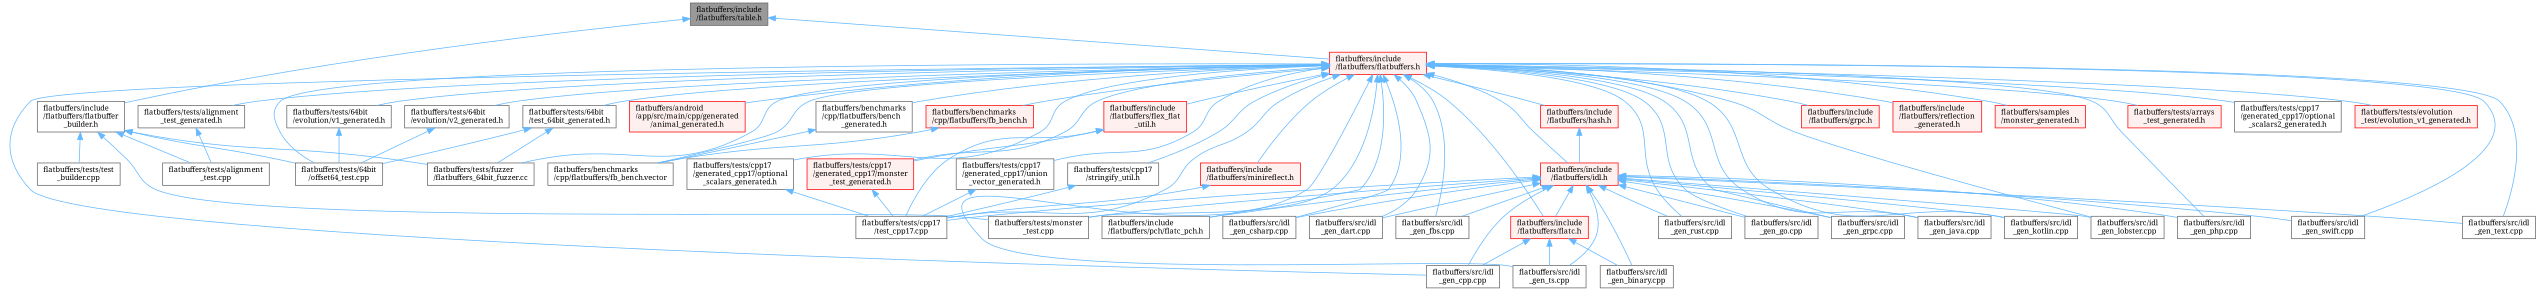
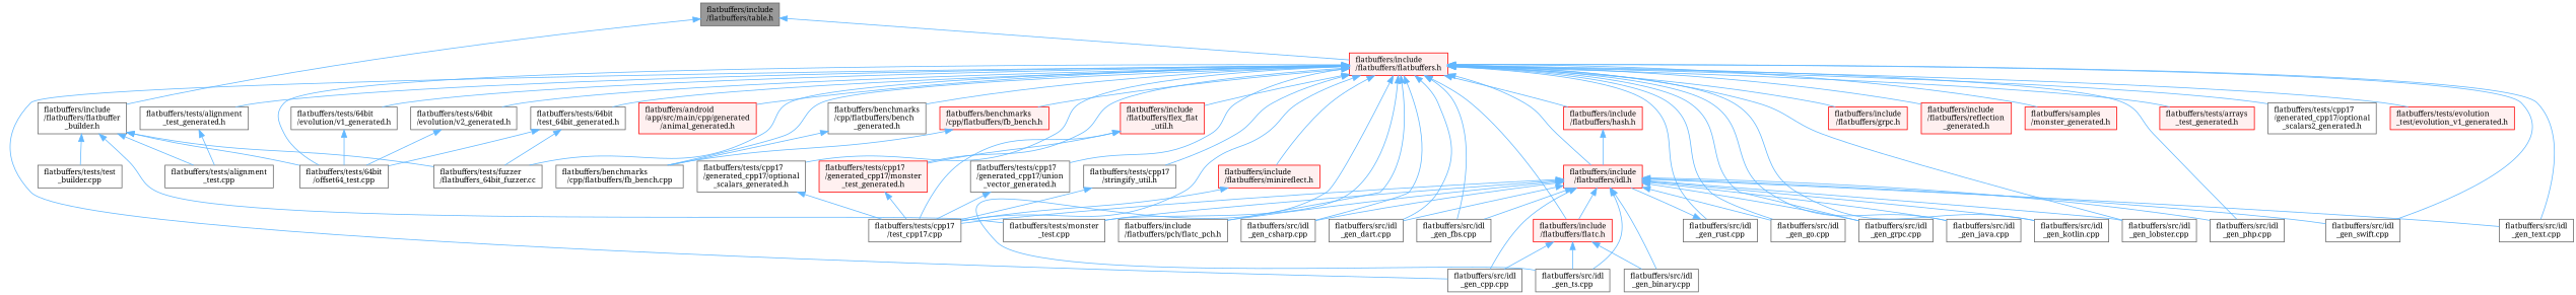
  digraph {
    fontname="Noto Serif"
    node [color=grey40 fillcolor=white fontname="Noto Serif" fontsize=10 shape=box style=filled]
    edge [color=steelblue1 dir=back fontname="Noto Serif" fontsize=10 labelfontname=Helvetica labelfontsize=10 style=solid]
    n1 [color=gray40 fillcolor=grey60 fontcolor=black height=0.2 label="flatbuffers/include\l/flatbuffers/table.h" width=0.4]
    n2 [height=0.2 label="flatbuffers/include\l/flatbuffers/flatbuffer\l_builder.h" width=0.4]
    n3 [color=red fillcolor="#FFF0F0" height=0.2 label="flatbuffers/include\l/flatbuffers/flatbuffers.h" width=0.4]
    n4 [height=0.2 label="flatbuffers/tests/monster\l_test.cpp" width=0.4]
    n5 [height=0.2 label="flatbuffers/tests/64bit\l/offset64_test.cpp" width=0.4]
    n6 [height=0.2 label="flatbuffers/tests/fuzzer\l/flatbuffers_64bit_fuzzer.cc" width=0.4]
    n7 [height=0.2 label="flatbuffers/tests/alignment\l_test.cpp" width=0.4]
    n8 [height=0.2 label="flatbuffers/tests/test\l_builder.cpp" width=0.4]
    n9 [color=red fillcolor="#FFF0F0" height=0.2 label="flatbuffers/android\l/app/src/main/cpp/generated\l/animal_generated.h" width=0.4]
    n10 [height=0.2 label="flatbuffers/benchmarks\l/cpp/flatbuffers/bench\l_generated.h" width=0.4]
-   n11 [height=0.2 label="flatbuffers/benchmarks\l/cpp/flatbuffers/fb_bench.vector" width=0.4]
+   n11 [height=0.2 label="flatbuffers/benchmarks\l/cpp/flatbuffers/fb_bench.cpp" width=0.4]
    n12 [color=red fillcolor="#FFF0F0" height=0.2 label="flatbuffers/benchmarks\l/cpp/flatbuffers/fb_bench.h" width=0.4]
    n13 [color=red fillcolor="#FFF0F0" height=0.2 label="flatbuffers/include\l/flatbuffers/flatc.h" width=0.4]
    n14 [height=0.2 label="flatbuffers/src/idl\l_gen_cpp.cpp" width=0.4]
    n15 [height=0.2 label="flatbuffers/src/idl\l_gen_ts.cpp" width=0.4]
    n16 [color=red fillcolor="#FFF0F0" height=0.2 label="flatbuffers/include\l/flatbuffers/flex_flat\l_util.h" width=0.4]
    n17 [color=red fillcolor="#FFF0F0" height=0.2 label="flatbuffers/tests/cpp17\l/generated_cpp17/monster\l_test_generated.h" width=0.4]
    n18 [height=0.2 label="flatbuffers/tests/cpp17\l/test_cpp17.cpp" width=0.4]
    n19 [color=red fillcolor="#FFF0F0" height=0.2 label="flatbuffers/include\l/flatbuffers/grpc.h" width=0.4]
    n20 [color=red fillcolor="#FFF0F0" height=0.2 label="flatbuffers/include\l/flatbuffers/hash.h" width=0.4]
    n21 [color=red fillcolor="#FFF0F0" height=0.2 label="flatbuffers/include\l/flatbuffers/idl.h" width=0.4]
    n22 [height=0.2 label="flatbuffers/include\l/flatbuffers/pch/flatc_pch.h" width=0.4]
    n23 [height=0.2 label="flatbuffers/src/idl\l_gen_csharp.cpp" width=0.4]
    n24 [height=0.2 label="flatbuffers/src/idl\l_gen_dart.cpp" width=0.4]
    n25 [height=0.2 label="flatbuffers/src/idl\l_gen_fbs.cpp" width=0.4]
    n26 [height=0.2 label="flatbuffers/src/idl\l_gen_go.cpp" width=0.4]
    n27 [height=0.2 label="flatbuffers/src/idl\l_gen_grpc.cpp" width=0.4]
    n28 [height=0.2 label="flatbuffers/src/idl\l_gen_java.cpp" width=0.4]
    n29 [height=0.2 label="flatbuffers/src/idl\l_gen_kotlin.cpp" width=0.4]
    n30 [height=0.2 label="flatbuffers/src/idl\l_gen_lobster.cpp" width=0.4]
    n31 [height=0.2 label="flatbuffers/src/idl\l_gen_php.cpp" width=0.4]
    n32 [height=0.2 label="flatbuffers/src/idl\l_gen_rust.cpp" width=0.4]
    n33 [height=0.2 label="flatbuffers/src/idl\l_gen_swift.cpp" width=0.4]
    n34 [height=0.2 label="flatbuffers/src/idl\l_gen_text.cpp" width=0.4]
    n35 [color=red fillcolor="#FFF0F0" height=0.2 label="flatbuffers/include\l/flatbuffers/minireflect.h" width=0.4]
    n36 [color=red fillcolor="#FFF0F0" height=0.2 label="flatbuffers/include\l/flatbuffers/reflection\l_generated.h" width=0.4]
    n37 [color=red fillcolor="#FFF0F0" height=0.2 label="flatbuffers/samples\l/monster_generated.h" width=0.4]
    n38 [height=0.2 label="flatbuffers/tests/64bit\l/evolution/v1_generated.h" width=0.4]
    n39 [height=0.2 label="flatbuffers/tests/64bit\l/evolution/v2_generated.h" width=0.4]
    n40 [height=0.2 label="flatbuffers/tests/64bit\l/test_64bit_generated.h" width=0.4]
    n41 [height=0.2 label="flatbuffers/tests/alignment\l_test_generated.h" width=0.4]
    n42 [color=red fillcolor="#FFF0F0" height=0.2 label="flatbuffers/tests/arrays\l_test_generated.h" width=0.4]
    n43 [height=0.2 label="flatbuffers/tests/cpp17\l/generated_cpp17/optional\l_scalars2_generated.h" width=0.4]
    n44 [height=0.2 label="flatbuffers/tests/cpp17\l/generated_cpp17/optional\l_scalars_generated.h" width=0.4]
    n45 [height=0.2 label="flatbuffers/tests/cpp17\l/generated_cpp17/union\l_vector_generated.h" width=0.4]
    n46 [height=0.2 label="flatbuffers/tests/cpp17\l/stringify_util.h" width=0.4]
    n47 [color=red fillcolor="#FFF0F0" height=0.2 label="flatbuffers/tests/evolution\l_test/evolution_v1_generated.h" width=0.4]
    n48 [height=0.2 label="flatbuffers/src/idl\l_gen_binary.cpp" width=0.4]
    n1 -> n2
    n1 -> n3
    n2 -> n4
    n2 -> n5
    n2 -> n6
    n2 -> n7
    n2 -> n8
    n3 -> n4
    n3 -> n5
    n3 -> n6
    n3 -> n9
    n3 -> n10
    n3 -> n11
    n3 -> n12
    n3 -> n13
    n3 -> n14
    n3 -> n15
    n3 -> n16
    n3 -> n17
    n3 -> n18
    n3 -> n19
    n3 -> n20
    n3 -> n21
    n3 -> n22
    n3 -> n23
    n3 -> n24
    n3 -> n25
    n3 -> n26
    n3 -> n27
    n3 -> n28
    n3 -> n29
    n3 -> n30
    n3 -> n31
    n3 -> n32
    n3 -> n33
    n3 -> n34
    n3 -> n35
    n3 -> n36
    n3 -> n37
    n3 -> n38
    n3 -> n39
    n3 -> n40
    n3 -> n41
    n3 -> n42
    n3 -> n43
    n3 -> n44
    n3 -> n45
    n3 -> n46
    n3 -> n47
    n10 -> n11
    n12 -> n11
    n13 -> n14
    n13 -> n15
    n13 -> n48
    n16 -> n17
    n16 -> n18
    n17 -> n18
    n20 -> n21
    n21 -> n4
    n21 -> n13
    n21 -> n14
    n21 -> n15
    n21 -> n18
    n21 -> n22
    n21 -> n23
    n21 -> n24
    n21 -> n25
    n21 -> n26
    n21 -> n27
    n21 -> n28
    n21 -> n29
    n21 -> n30
    n21 -> n31
-   n21 -> n32
+   n32 -> n21
    n21 -> n33
    n21 -> n34
    n21 -> n48
    n35 -> n18
    n38 -> n5
    n39 -> n5
    n40 -> n5
    n40 -> n6
    n41 -> n7
    n44 -> n18
    n45 -> n18
    n46 -> n18
  }
